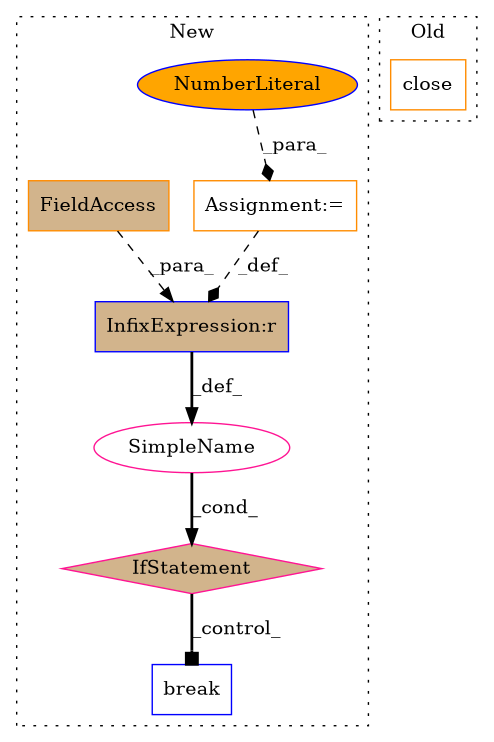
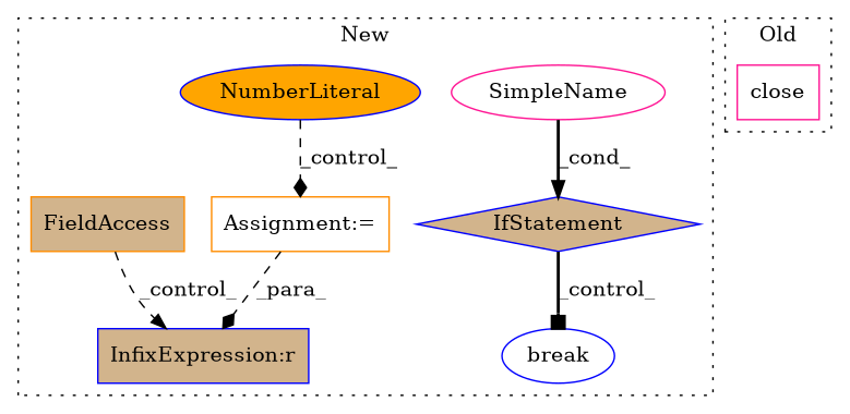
  digraph {
    node [color=blue fillcolor=white l=1 shape=box style=filled]
    edge [arrowhead=normal style=bold]
-   n1 [a=10 l=6 label=break s=8475]
-   n2 [a=25 color=deeppink fillcolor=tan l="4,2" label=IfStatement s="8231,8265" shape=diamond]
+   n1 [a=10 l=6 label=break s=8475 shape=ellipse]
+   n2 [a=25 fillcolor=tan l="4,2" label=IfStatement s="8231,8265" shape=diamond]
    n3 [a=42 color=deeppink label=SimpleName shape=ellipse l=""]
    n4 [a=7 color=darkorange label="Assignment:=" s=8002]
    n5 [a=34 fillcolor=orange label=NumberLiteral s=8003 shape=ellipse]
    n6 [a=27 fillcolor=tan l=4 label="InfixExpression:r" s=8260]
    n7 [a=22 color=darkorange fillcolor=tan l=25 label=FieldAccess s=8235]
-   n8 [a=32 color=darkorange l=7 label=close s=7988]
+   n8 [a=32 color=deeppink l=7 label=close s=7988]
    subgraph cluster_1 {
      label=New
      style=dotted
      n1
      n2
      n3
      n4
      n5
      n6
      n7
    }
    subgraph cluster_2 {
      label=Old
      style=dotted
      n8
    }
    n2 -> n1 [arrowhead=box label=_control_]
    n3 -> n2 [label=_cond_]
-   n4 -> n6 [arrowhead=diamond label=_def_ style=dashed]
-   n5 -> n4 [arrowhead=diamond label=_para_ style=dashed]
-   n6 -> n3 [label=_def_]
-   n7 -> n6 [label=_para_ style=dashed]
+   n4 -> n6 [arrowhead=diamond label=_para_ style=dashed]
+   n5 -> n4 [arrowhead=diamond label=_control_ style=dashed]
+   n7 -> n6 [label=_control_ style=dashed]
  }
